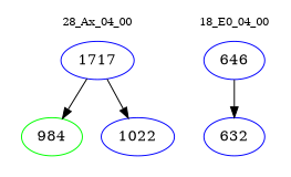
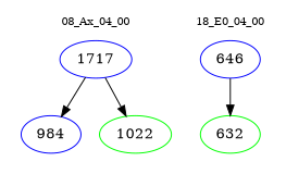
  digraph {
    node [color=green]
    edge [color=black]
    n1 [color=blue label=1717]
-   n2 [label=984]
-   n3 [color=blue label=1022]
+   n2 [color=blue label=984]
+   n3 [label=1022]
    n4 [color=blue label=646]
-   n5 [color=blue label=632]
+   n5 [label=632]
    subgraph cluster_1 {
      color=white
      fontsize=10
-     label="28_Ax_04_00"
+     label="08_Ax_04_00"
      n1
      n2
      n3
    }
    subgraph cluster_2 {
      color=white
      fontsize=10
      label="18_E0_04_00"
      n4
      n5
    }
    n1 -> n2
    n1 -> n3
    n4 -> n5
  }
